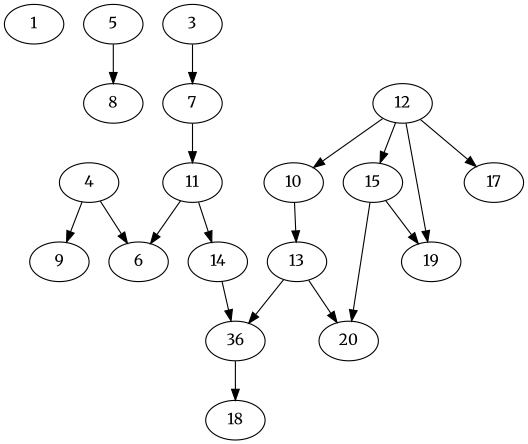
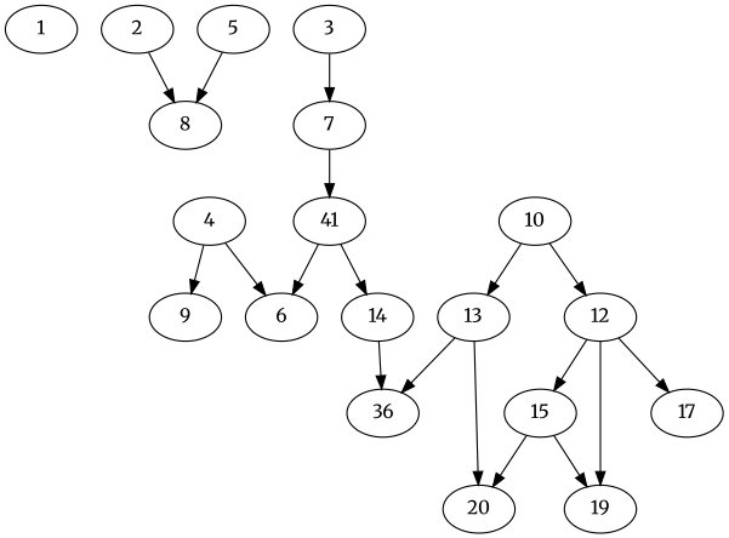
  digraph {
    fontname=Merriweather
    node [alpha=0.05 fontname=Merriweather]
    edge [fontname=Merriweather]
    1 [alpha=0.03 expect_size=10705920]
+   2 [alpha=0.11 expect_size=40682496]
    8 [alpha=0.19 expect_size=52137984]
    7 [alpha=0.17 expect_size=34623488]
-   11 [alpha=0.13 expect_size=42471424]
+   11 [alpha=0.13 expect_size=42471424 label=41]
    6 [alpha=0.06 expect_size=20855808]
    14 [expect_size=30121984]
    10 [alpha=0.19 expect_size=42661888]
    12 [alpha=0.18 expect_size=49740800]
    13 [alpha=0.16 expect_size=28138496]
    3 [alpha=0.01 expect_size=14085120]
    4 [alpha=0.15 expect_size=43501568]
    9 [alpha=0.17 expect_size=41995264]
    5 [alpha=0.16 expect_size=17240064]
    n15 [expect_size=7435264 label=36]
    15 [alpha=0.07 expect_size=17383424]
    17 [alpha=0.01 expect_size=21279744]
    19 [alpha=0.13 expect_size=12981248]
    20 [expect_size=5434368]
-   18 [alpha=0.08 expect_size=15222784]
+   2 -> 8
    7 -> 11
    11 -> 6
    11 -> 14
    14 -> n15
-   12 -> 10
+   10 -> 12
    10 -> 13
    12 -> 15
    12 -> 17
    12 -> 19
    13 -> n15
    13 -> 20
    3 -> 7
    4 -> 6
    4 -> 9
    5 -> 8
-   n15 -> 18
    15 -> 19
    15 -> 20
  }
